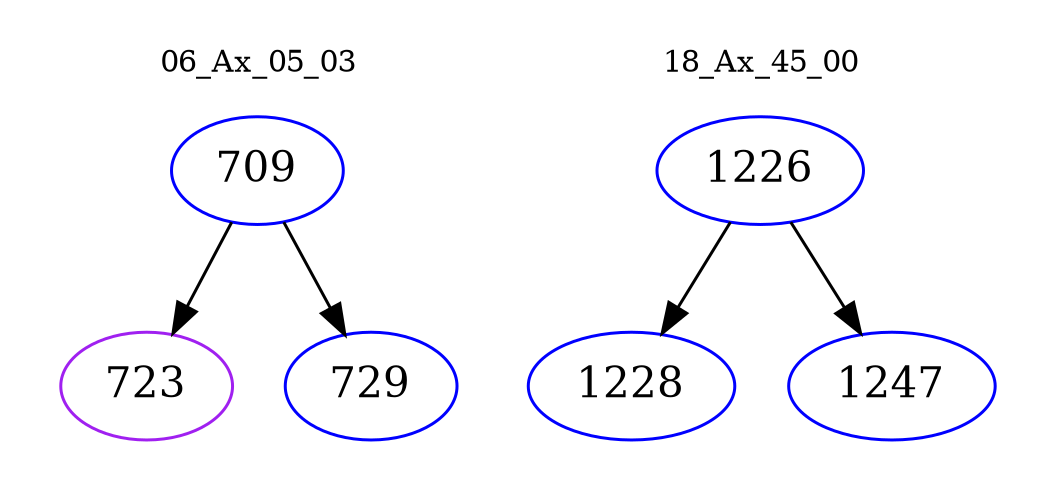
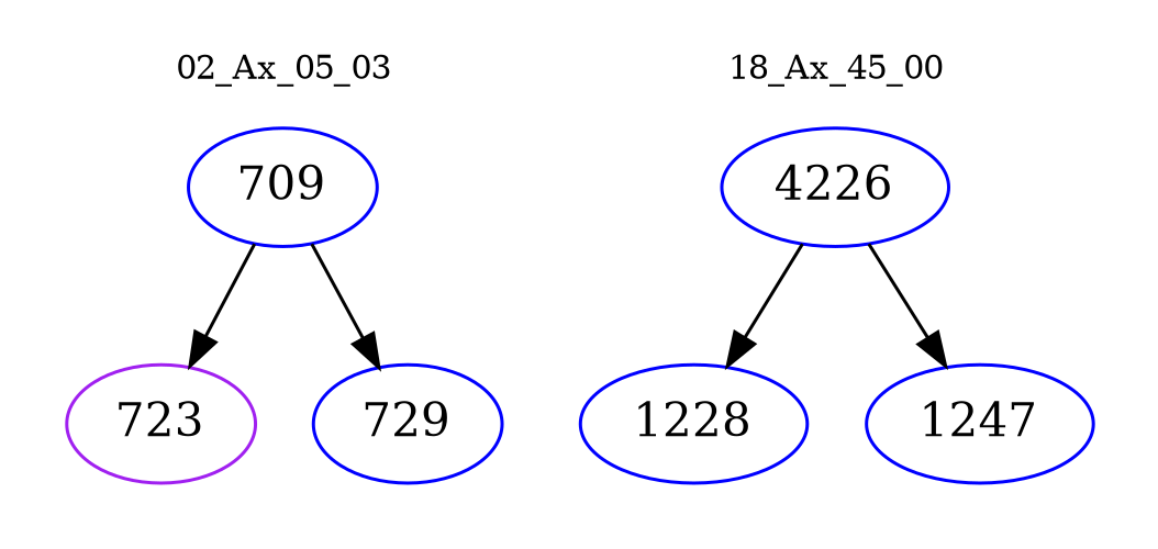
  digraph {
    node [color=blue]
    edge [color=black]
    n1 [label=709]
    n2 [color=purple label=723]
    n3 [label=729]
-   n4 [label=1226]
+   n4 [label=4226]
    n5 [label=1228]
    n6 [label=1247]
    subgraph cluster_1 {
      color=white
      fontsize=10
-     label="06_Ax_05_03"
+     label="02_Ax_05_03"
      n1
      n2
      n3
    }
    subgraph cluster_2 {
      color=white
      fontsize=10
      label="18_Ax_45_00"
      n4
      n5
      n6
    }
    n1 -> n2
    n1 -> n3
    n4 -> n5
    n4 -> n6
  }
